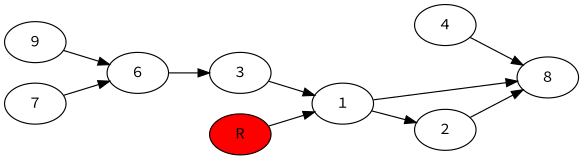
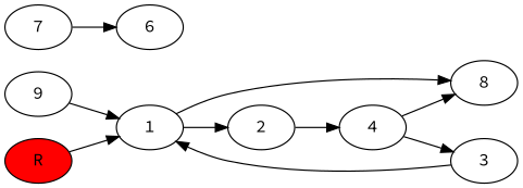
  digraph {
    fontname="Source Code Pro"
    rankdir=LR
    node [fontname="Source Code Pro"]
    edge [fontname="Source Code Pro"]
    1
    8
    2
    4
    3
    n6 [label=9]
    7
    6
    R [fillcolor="#ff0000" style=filled]
    1 -> 8
    1 -> 2
-   2 -> 8
+   2 -> 4
    4 -> 8
-   6 -> 3
+   4 -> 3
    3 -> 1
-   n6 -> 6
+   n6 -> 1
    7 -> 6
    R -> 1
  }
